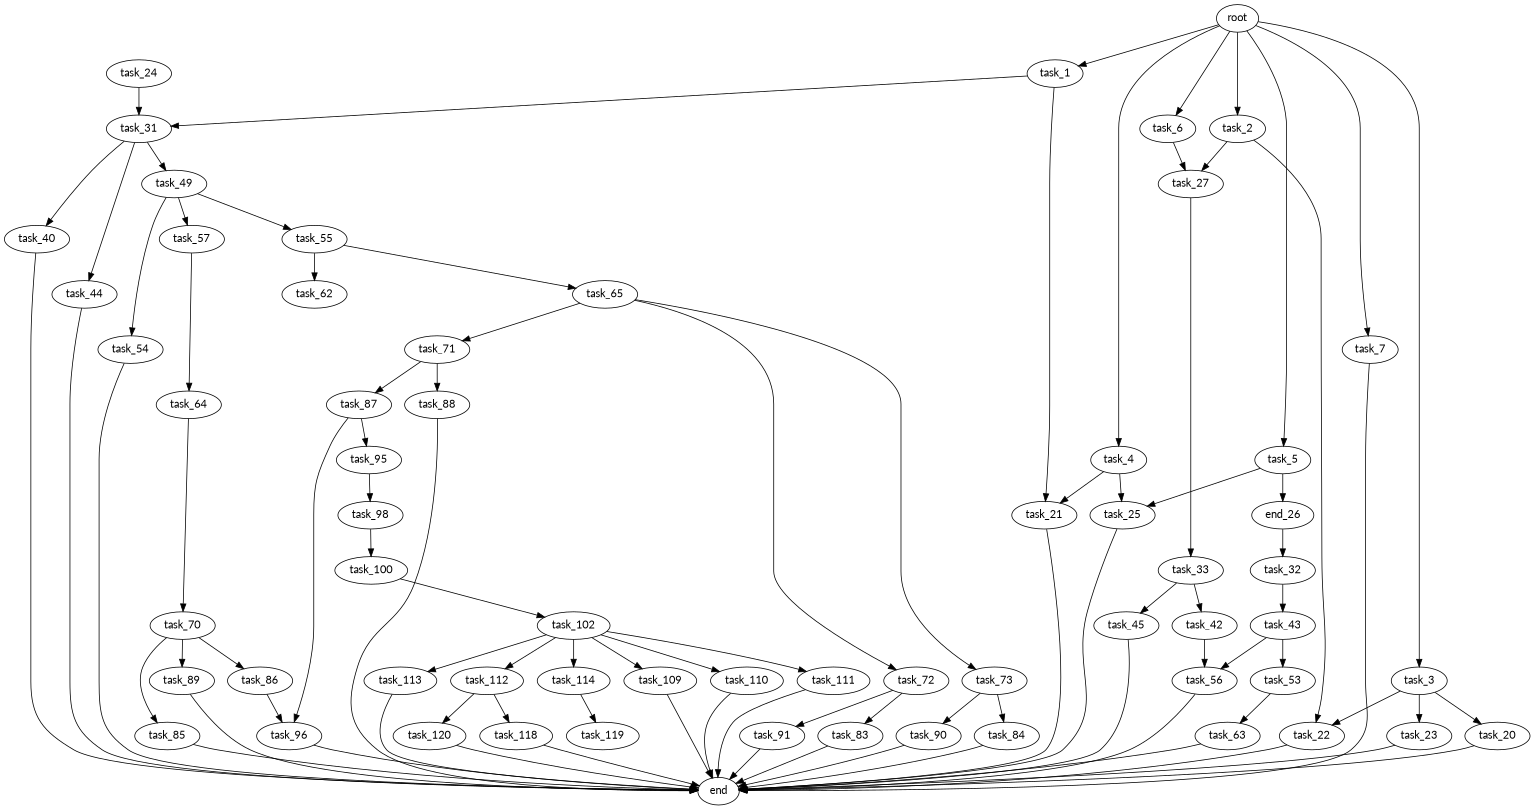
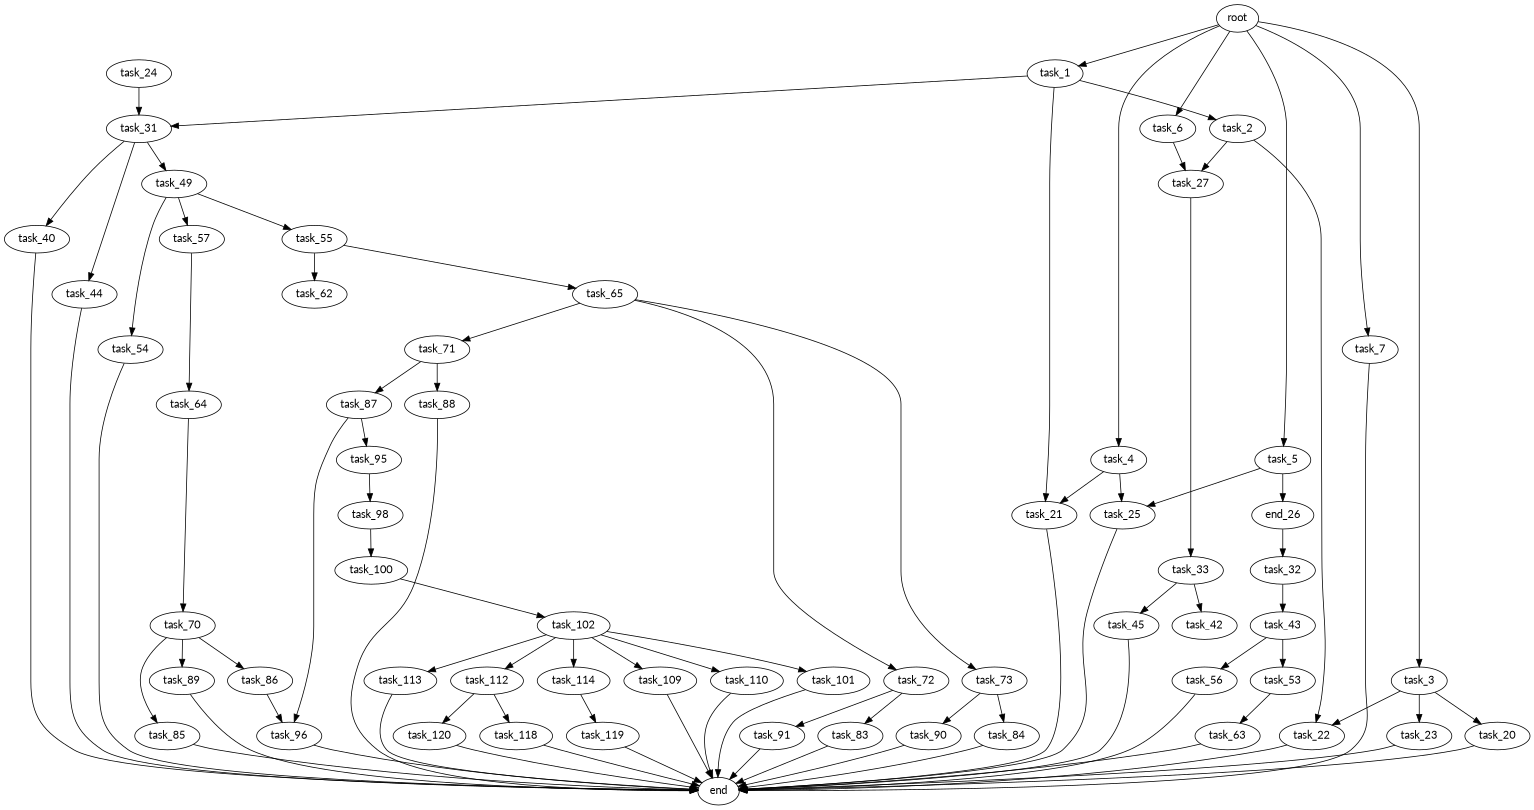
  digraph {
    fontname=Lato
    node [fontname=Lato]
    edge [fontname=Lato]
    root
    task_1
    task_2
    task_3
    task_4
    task_5
    task_6
    task_7
    task_21
    task_31
    task_22
    task_27
    task_20
    task_23
    task_25
    n16 [label=end_26]
    end
    task_24
    task_33
    task_32
    task_40
    n22 [label=task_49]
    task_44
    task_43
    task_42
    task_45
    task_54
    task_55
    task_57
    task_56
    task_53
    task_62
    task_65
    task_64
    task_63
    task_71
    task_72
    task_73
    task_70
    task_85
    task_86
    task_89
    task_87
    task_88
    task_83
    task_91
    task_84
    task_90
    task_96
    task_95
    task_98
    task_100
    task_102
    task_109
    task_110
-   task_111
+   task_111 [label=task_101]
    task_112
    task_113
    task_114
    task_118
    task_120
    task_119
    root -> task_1
-   root -> task_2
+   task_1 -> task_2
    root -> task_3
    root -> task_4
    root -> task_5
    root -> task_6
    root -> task_7
    task_1 -> task_21
    task_1 -> task_31
    task_2 -> task_22
    task_2 -> task_27
    task_3 -> task_22
    task_3 -> task_20
    task_3 -> task_23
    task_4 -> task_21
    task_4 -> task_25
    task_5 -> task_25
    task_5 -> n16
    task_6 -> task_27
    task_7 -> end
    task_21 -> end
    task_31 -> task_40
    task_31 -> n22
    task_31 -> task_44
    task_22 -> end
    task_27 -> task_33
    task_20 -> end
    task_23 -> end
    task_25 -> end
    n16 -> task_32
    task_24 -> task_31
    task_33 -> task_42
    task_33 -> task_45
    task_32 -> task_43
    task_40 -> end
    n22 -> task_54
    n22 -> task_55
    n22 -> task_57
    task_44 -> end
    task_43 -> task_56
    task_43 -> task_53
-   task_42 -> task_56
    task_45 -> end
    task_54 -> end
    task_55 -> task_62
    task_55 -> task_65
    task_57 -> task_64
    task_56 -> end
    task_53 -> task_63
    task_65 -> task_71
    task_65 -> task_72
    task_65 -> task_73
    task_64 -> task_70
    task_63 -> end
    task_71 -> task_87
    task_71 -> task_88
    task_72 -> task_83
    task_72 -> task_91
    task_73 -> task_84
    task_73 -> task_90
    task_70 -> task_85
    task_70 -> task_86
    task_70 -> task_89
    task_85 -> end
    task_86 -> task_96
    task_89 -> end
    task_87 -> task_96
    task_87 -> task_95
    task_88 -> end
    task_83 -> end
    task_91 -> end
    task_84 -> end
    task_90 -> end
    task_96 -> end
    task_95 -> task_98
    task_98 -> task_100
    task_100 -> task_102
    task_102 -> task_109
    task_102 -> task_110
    task_102 -> task_111
    task_102 -> task_112
    task_102 -> task_113
    task_102 -> task_114
    task_109 -> end
    task_110 -> end
    task_111 -> end
    task_112 -> task_118
    task_112 -> task_120
    task_113 -> end
    task_114 -> task_119
    task_118 -> end
    task_120 -> end
+   task_119 -> end
  }
